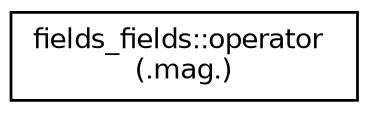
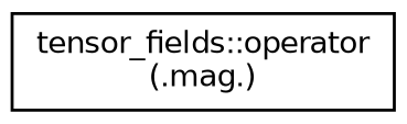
  digraph {
    rankdir=LR
-   n1 [color=black fillcolor=white fontname=Helvetica fontsize=10 height=0.2 label="fields_fields::operator\l(.mag.)" shape=record style=filled width=0.4]
+   n1 [color=black fillcolor=white fontname=Helvetica fontsize=10 height=0.2 label="tensor_fields::operator\l(.mag.)" shape=record style=filled width=0.4]
  }
